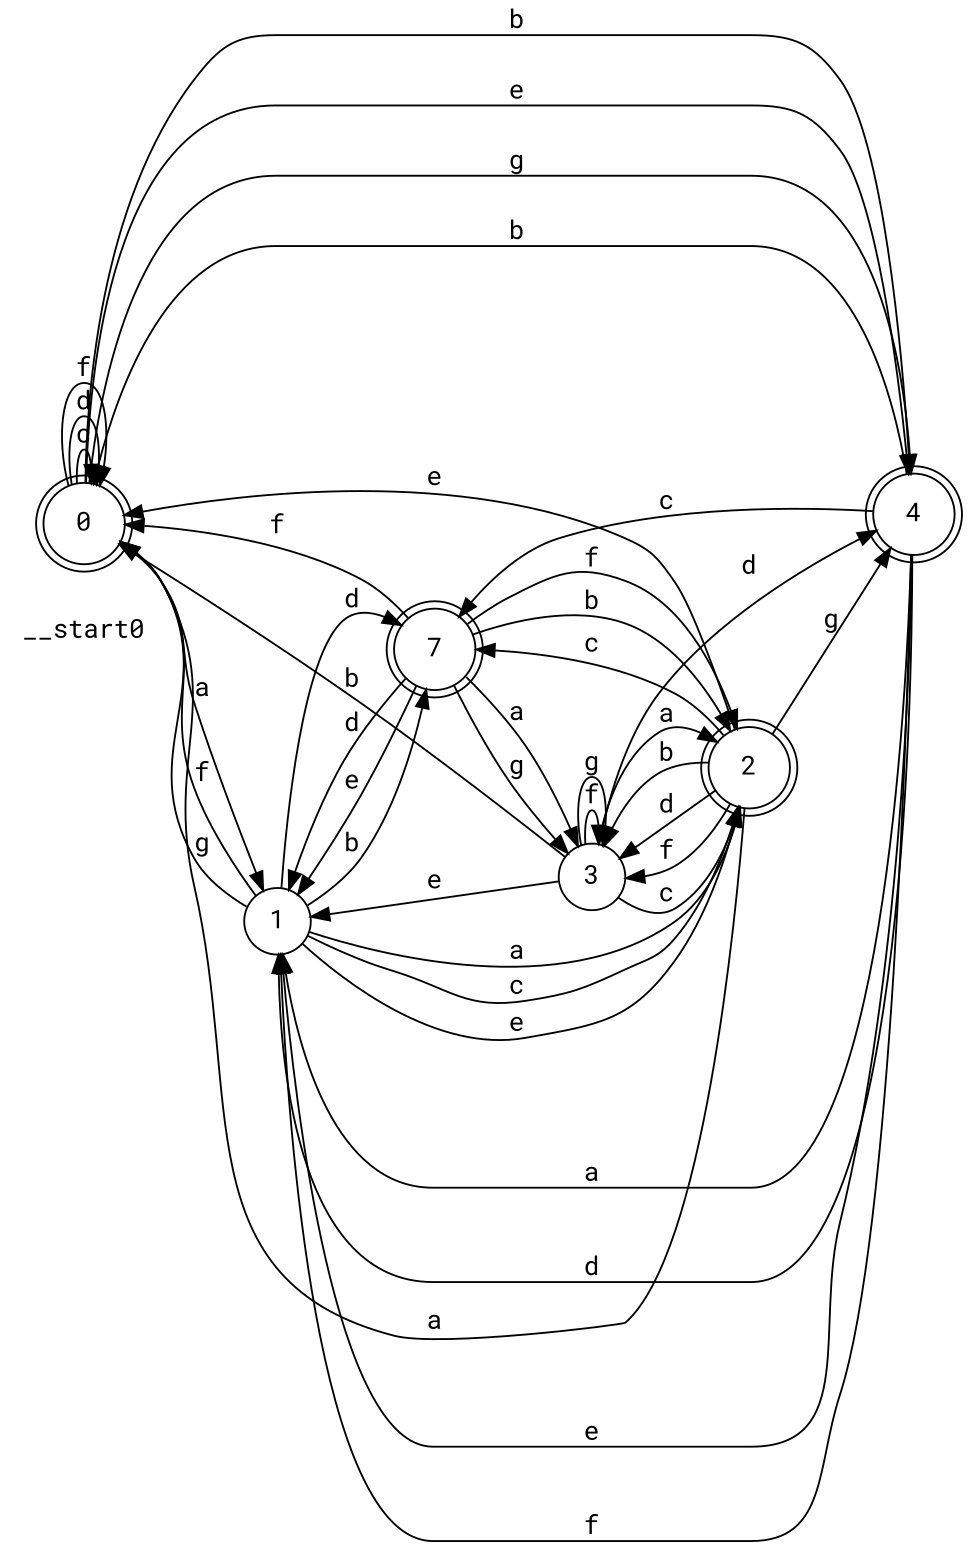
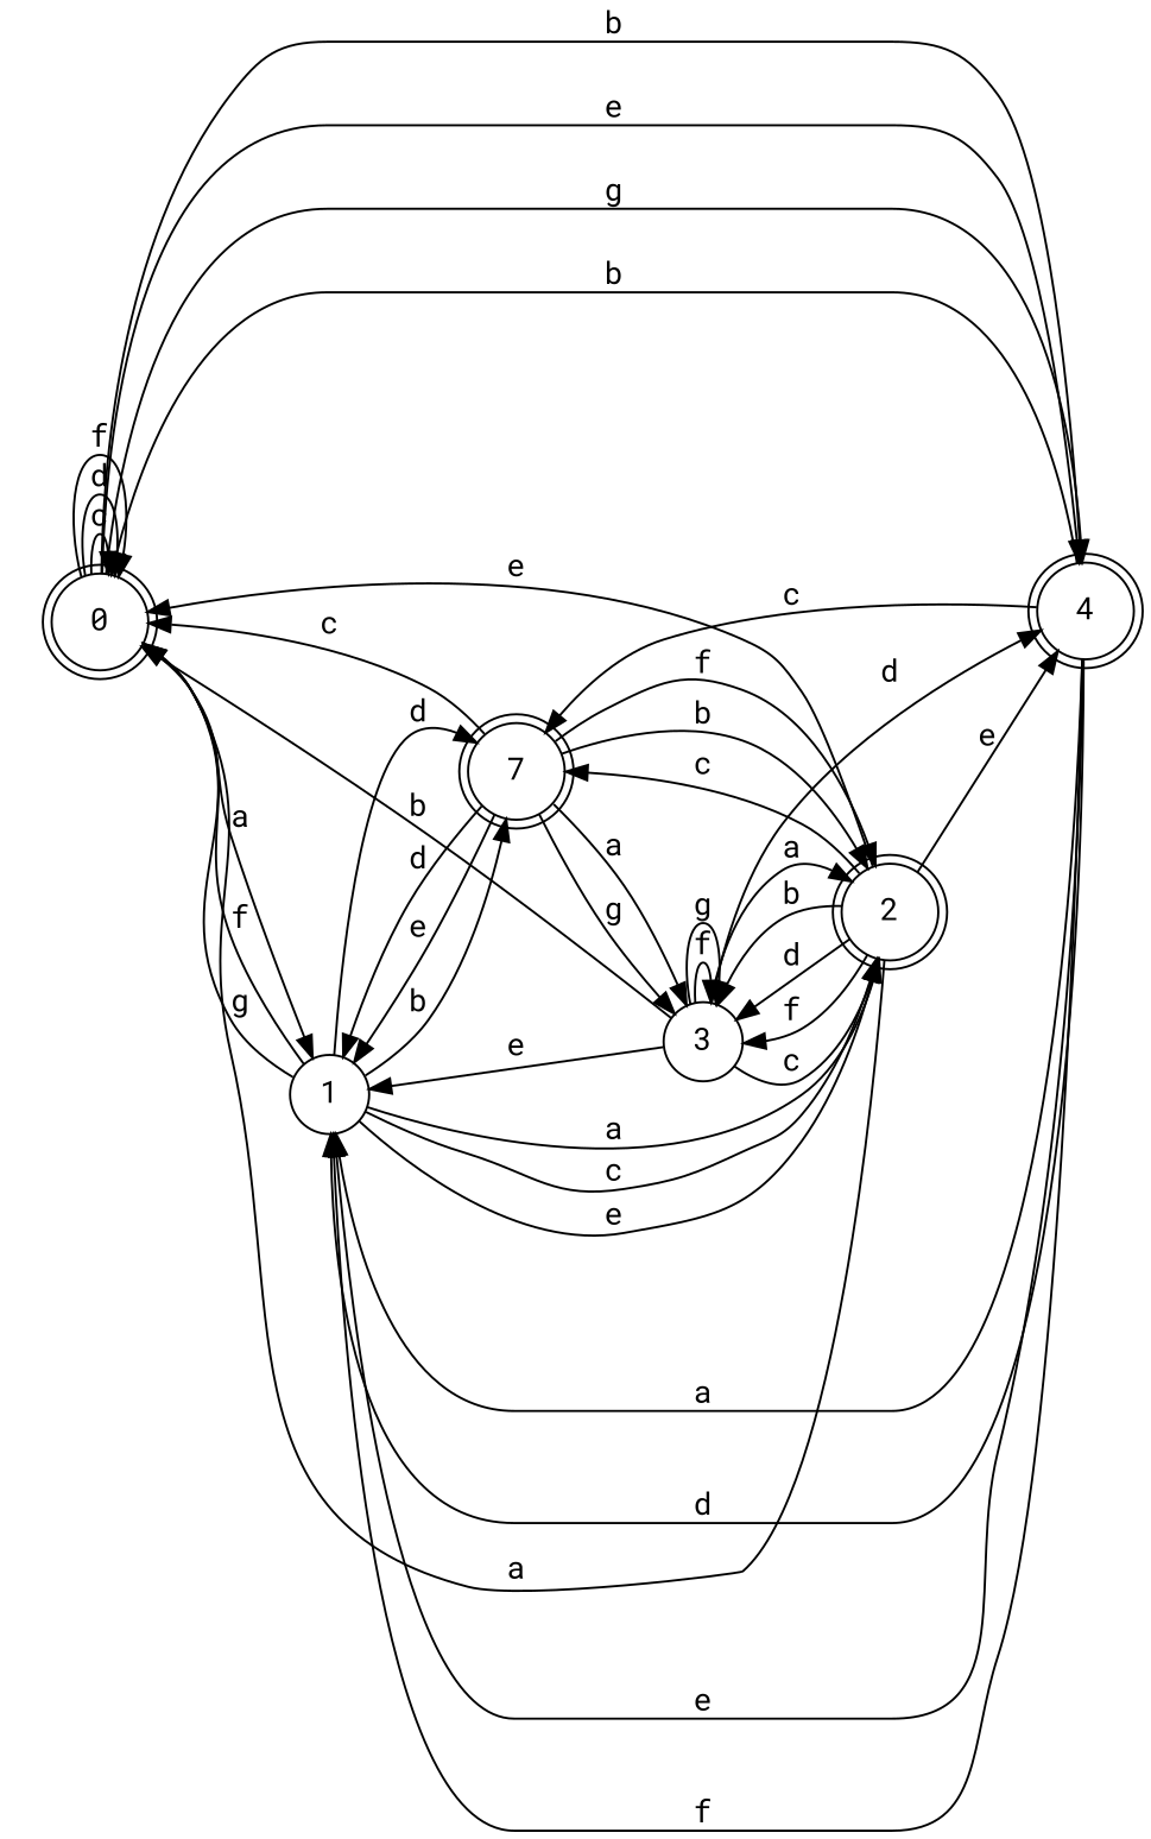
  digraph {
    fontname="Roboto Mono"
    rankdir=LR
    node [fontname="Roboto Mono" shape=doublecircle color=black fillcolor=white style="rounded,filled"]
    edge [fontname="Roboto Mono"]
-   __start0 [shape=none color="" fillcolor="" style=""]
    n2 [label=0]
    n3 [label=1 shape=circle style=filled]
    n4 [label=4]
    n5 [label=2]
    n6 [label=7]
    n7 [label=3 shape=circle style=filled]
    n2 -> n2 [label=c]
    n2 -> n2 [label=d]
    n2 -> n2 [label=f]
    n2 -> n3 [label=a]
    n2 -> n4 [label=b]
    n2 -> n4 [label=e]
    n2 -> n4 [label=g]
    n3 -> n2 [label=f]
    n3 -> n2 [label=g]
    n3 -> n5 [label=a]
    n3 -> n5 [label=c]
    n3 -> n5 [label=e]
    n3 -> n6 [label=b]
    n3 -> n6 [label=d]
    n4 -> n2 [label=b]
    n4 -> n3 [label=a]
    n4 -> n3 [label=d]
    n4 -> n3 [label=e]
    n4 -> n3 [label=f]
    n4 -> n6 [label=c]
    n5 -> n2 [label=a]
    n5 -> n2 [label=e]
-   n5 -> n4 [label=g]
+   n5 -> n4 [label=e]
    n5 -> n6 [label=c]
    n5 -> n7 [label=b]
    n5 -> n7 [label=d]
    n5 -> n7 [label=f]
-   n6 -> n2 [label=f]
+   n6 -> n2 [label=c]
    n6 -> n3 [label=d]
    n6 -> n3 [label=e]
    n6 -> n5 [label=b]
    n6 -> n5 [label=f]
    n6 -> n7 [label=a]
    n6 -> n7 [label=g]
    n7 -> n2 [label=b]
    n7 -> n3 [label=e]
    n7 -> n4 [label=d]
    n7 -> n5 [label=a]
    n7 -> n5 [label=c]
    n7 -> n7 [label=f]
    n7 -> n7 [label=g]
  }
